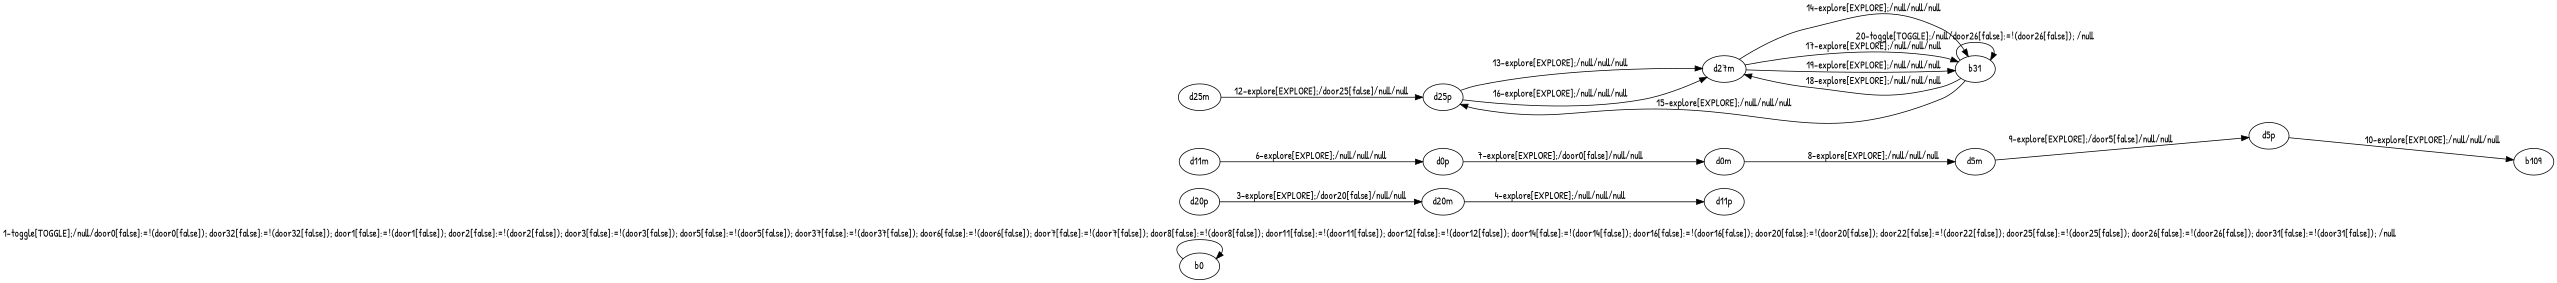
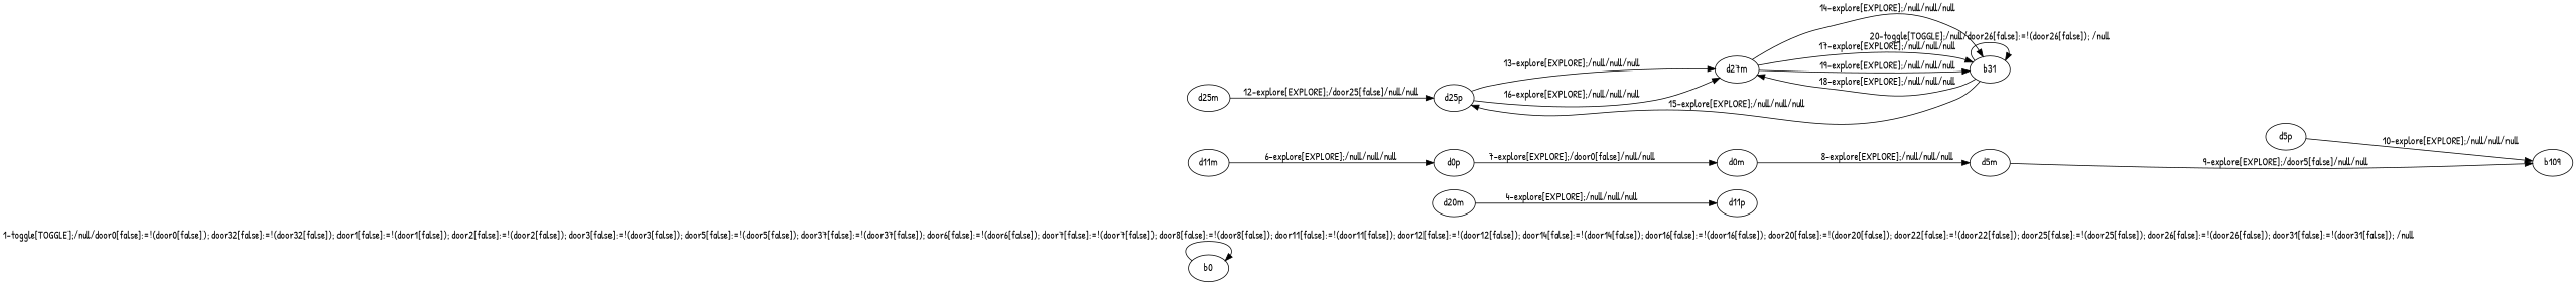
  digraph {
    fontname="Patrick Hand"
    rankdir=LR
    node [fontname="Patrick Hand"]
    edge [fontname="Patrick Hand"]
    b0
-   d20p
    d20m
    d11p
    d11m
    d0p
    d0m
    d5m
    d5p
    b109
    d25m
    d25p
    d27m
    b31
    b0 -> b0 [label="1-toggle[TOGGLE];/null/door0[false]:=!(door0[false]); door32[false]:=!(door32[false]); door1[false]:=!(door1[false]); door2[false]:=!(door2[false]); door3[false]:=!(door3[false]); door5[false]:=!(door5[false]); door37[false]:=!(door37[false]); door6[false]:=!(door6[false]); door7[false]:=!(door7[false]); door8[false]:=!(door8[false]); door11[false]:=!(door11[false]); door12[false]:=!(door12[false]); door14[false]:=!(door14[false]); door16[false]:=!(door16[false]); door20[false]:=!(door20[false]); door22[false]:=!(door22[false]); door25[false]:=!(door25[false]); door26[false]:=!(door26[false]); door31[false]:=!(door31[false]); /null"]
-   d20p -> d20m [label="3-explore[EXPLORE];/door20[false]/null/null"]
    d20m -> d11p [label="4-explore[EXPLORE];/null/null/null"]
    d11m -> d0p [label="6-explore[EXPLORE];/null/null/null"]
    d0p -> d0m [label="7-explore[EXPLORE];/door0[false]/null/null"]
    d0m -> d5m [label="8-explore[EXPLORE];/null/null/null"]
-   d5m -> d5p [label="9-explore[EXPLORE];/door5[false]/null/null"]
+   d5m -> b109 [label="9-explore[EXPLORE];/door5[false]/null/null"]
    d5p -> b109 [label="10-explore[EXPLORE];/null/null/null"]
    d25m -> d25p [label="12-explore[EXPLORE];/door25[false]/null/null"]
    d25p -> d27m [label="13-explore[EXPLORE];/null/null/null"]
    d25p -> d27m [label="16-explore[EXPLORE];/null/null/null"]
    d27m -> b31 [label="14-explore[EXPLORE];/null/null/null"]
    d27m -> b31 [label="17-explore[EXPLORE];/null/null/null"]
    d27m -> b31 [label="19-explore[EXPLORE];/null/null/null"]
    b31 -> d25p [label="15-explore[EXPLORE];/null/null/null"]
    b31 -> d27m [label="18-explore[EXPLORE];/null/null/null"]
    b31 -> b31 [label="20-toggle[TOGGLE];/null/door26[false]:=!(door26[false]); /null"]
  }
